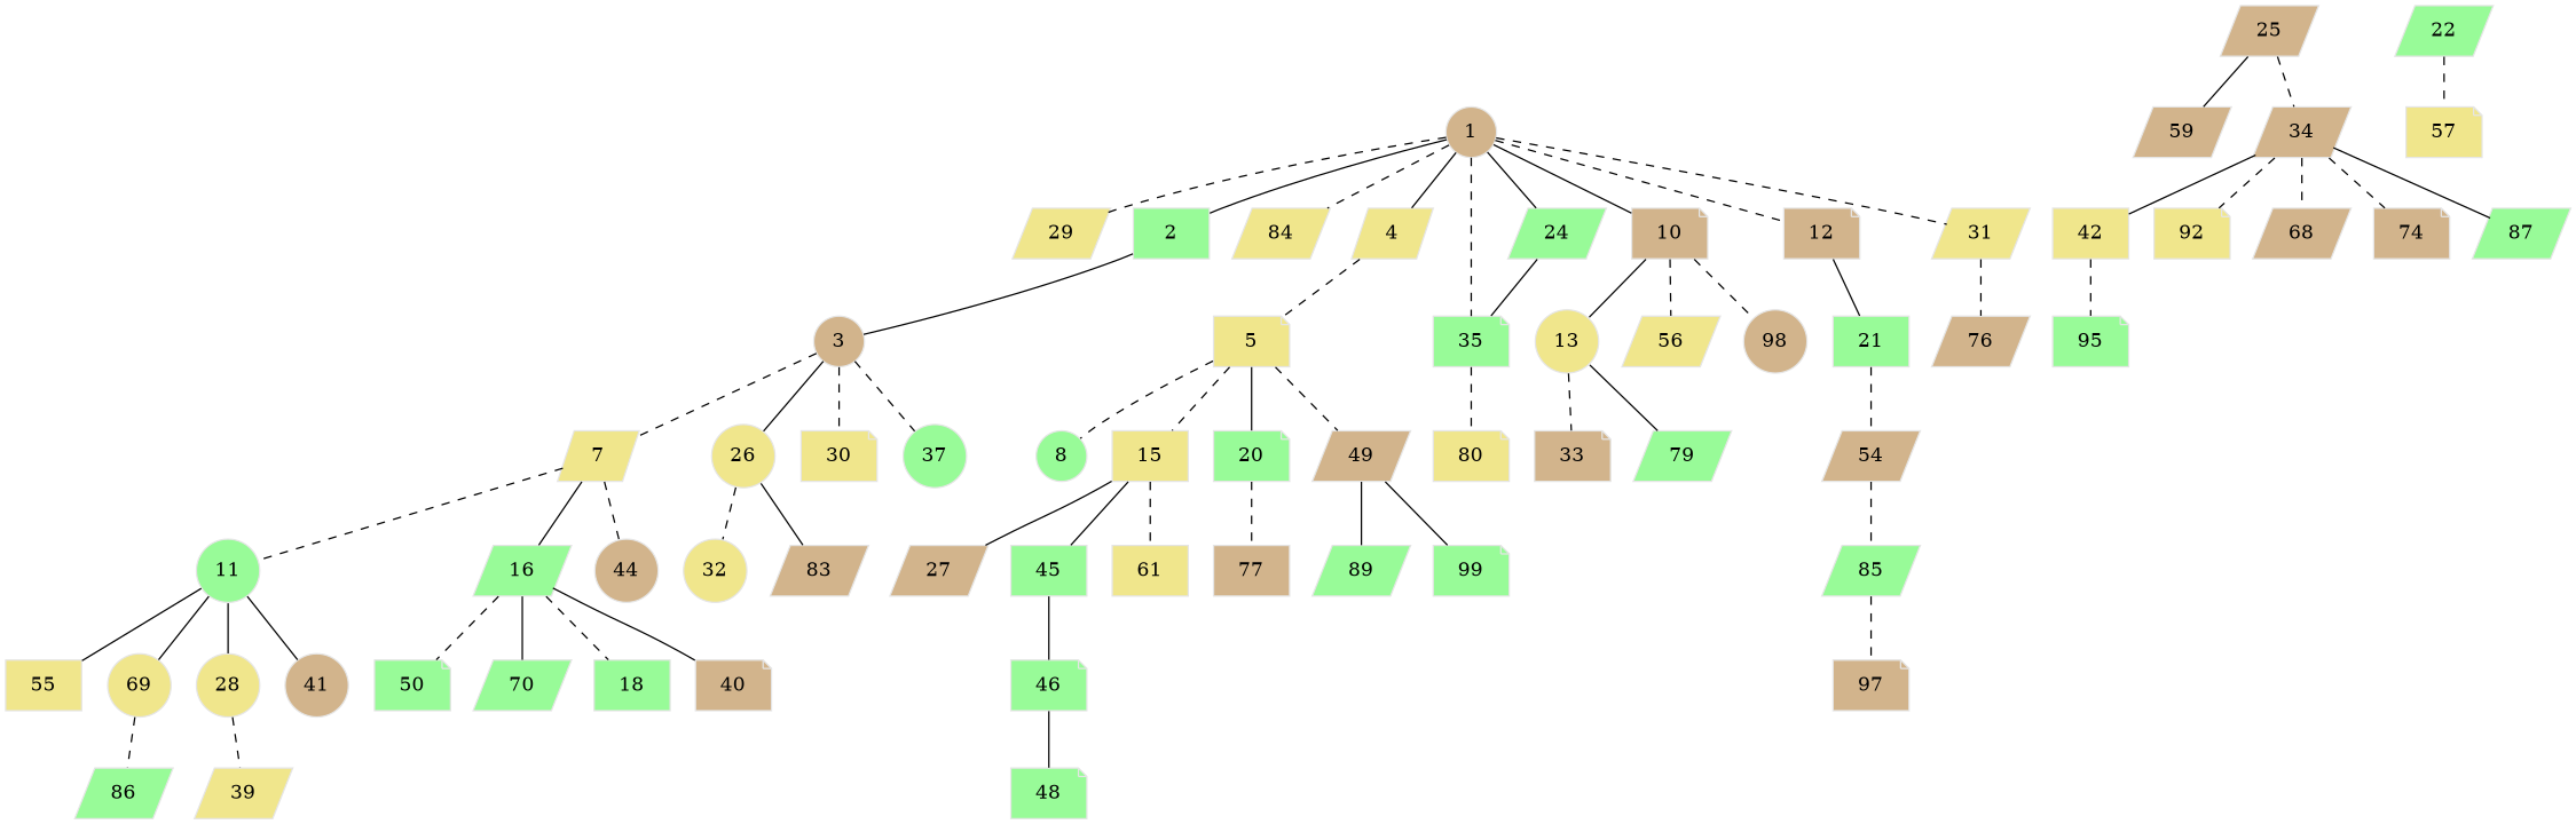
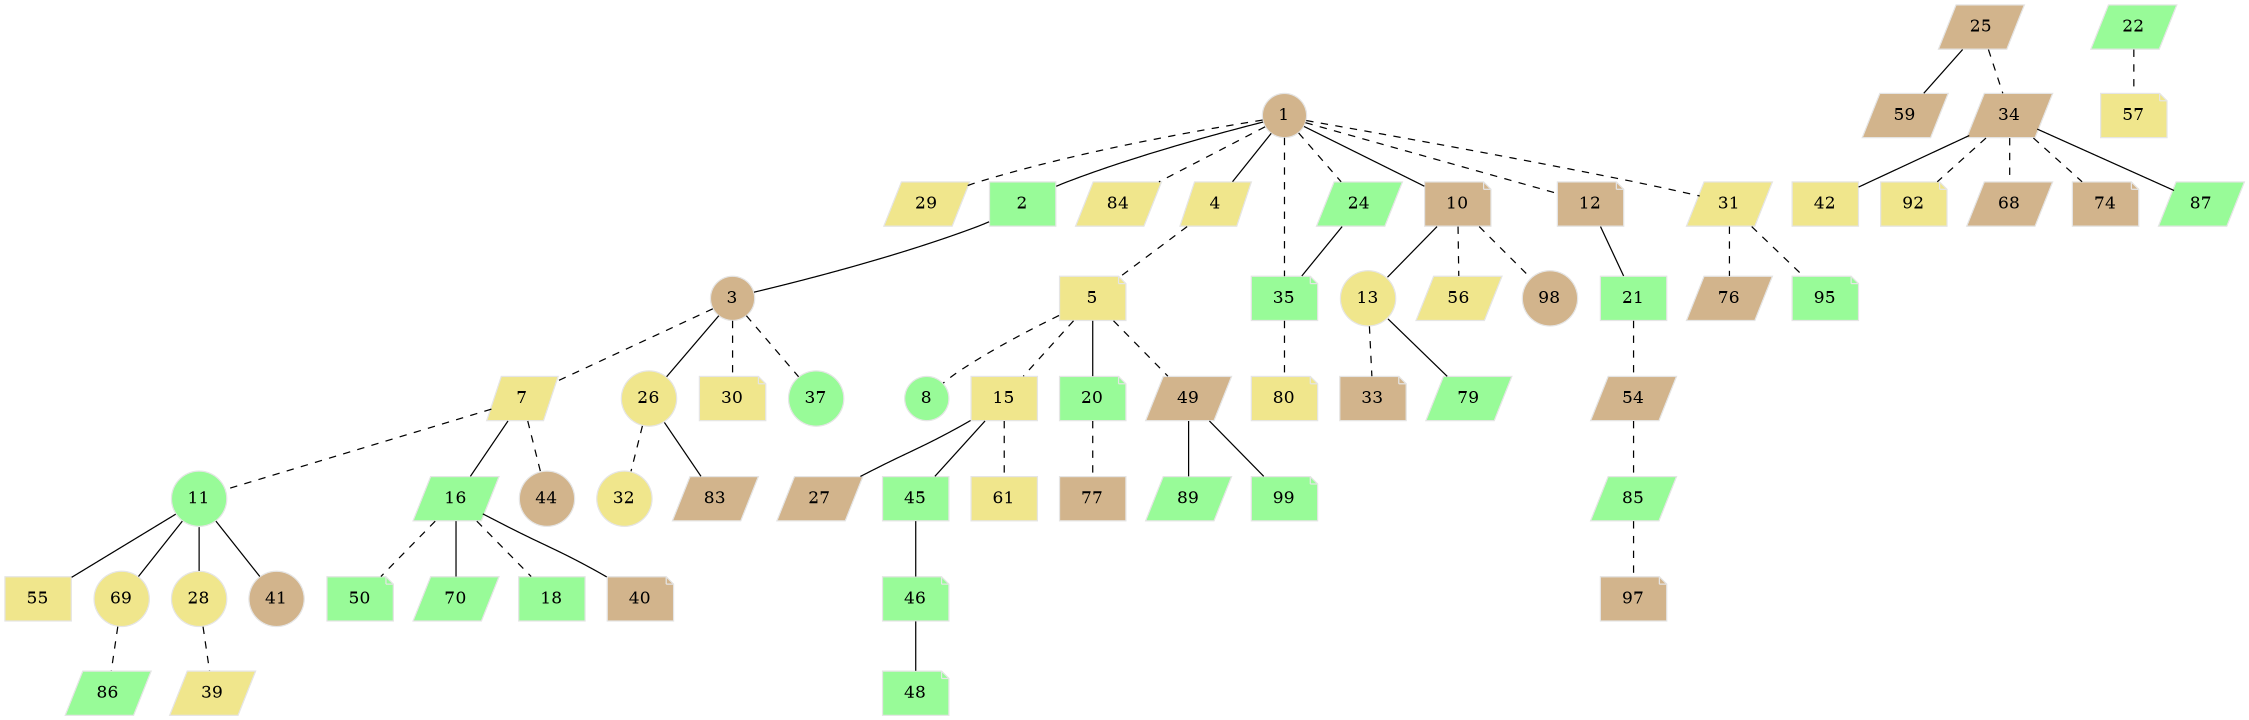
  graph {
    node [color=gray90 fillcolor=palegreen shape=parallelogram style=filled]
    edge [style=dashed]
    1 [fillcolor=tan shape=circle super="+17"]
    2 [shape=box super="+58"]
    4 [fillcolor=khaki super="+14"]
    10 [fillcolor=tan shape=note super="+47"]
    12 [fillcolor=tan shape=note super="+52"]
    24 [super="+60"]
    29 [fillcolor=khaki super="+65"]
    31 [fillcolor=khaki super="+94"]
    84 [fillcolor=khaki]
    35 [shape=note super="+43"]
    3 [fillcolor=tan shape=circle super="+62"]
    5 [fillcolor=khaki shape=note super="+6"]
    13 [fillcolor=khaki shape=circle super="+63"]
    56 [fillcolor=khaki]
    98 [fillcolor=tan shape=circle]
    21 [shape=box super="+51"]
    25 [fillcolor=tan]
    34 [fillcolor=tan super="+96"]
    59 [fillcolor=tan super="+73"]
    76 [fillcolor=tan super="+90"]
    95 [shape=note]
    7 [fillcolor=khaki super="+9"]
    26 [fillcolor=khaki shape=circle super="+53"]
    30 [fillcolor=khaki shape=note]
    37 [shape=circle]
    57 [fillcolor=khaki shape=note super="+64"]
    22
    11 [shape=circle super="+19"]
    16 [super="+36"]
    44 [fillcolor=tan shape=circle]
    32 [fillcolor=khaki shape=circle]
    83 [fillcolor=tan]
    8 [shape=circle super="+81"]
    15 [fillcolor=khaki shape=box super="+38"]
    20 [shape=note super="+23"]
    49 [fillcolor=tan super="+78"]
    27 [fillcolor=tan]
    45 [shape=box]
    61 [fillcolor=khaki shape=box super="+75"]
    77 [fillcolor=tan shape=box]
    89
    99 [shape=note]
    28 [fillcolor=khaki shape=circle super="+67"]
    41 [fillcolor=tan shape=circle]
    55 [fillcolor=khaki shape=box super="+66"]
    69 [fillcolor=khaki shape=circle super="+100"]
    18 [shape=box super="+71"]
    40 [fillcolor=tan shape=note]
    50 [shape=note]
    70
    33 [fillcolor=tan shape=note]
    79 [super="+91"]
    39 [fillcolor=khaki]
    86 [super="+93"]
    54 [fillcolor=tan super="+72"]
    46 [shape=note super="+82"]
    85 [super="+88"]
    80 [fillcolor=khaki shape=note]
    42 [fillcolor=khaki shape=box]
    68 [fillcolor=tan]
    74 [fillcolor=tan shape=note]
    87
    92 [fillcolor=khaki shape=note]
    48 [shape=note]
    97 [fillcolor=tan shape=note]
    1 -- 2 [style=solid]
    1 -- 4 [style=solid]
    1 -- 10 [style=solid]
    1 -- 12
-   1 -- 24 [style=solid]
+   1 -- 24
    1 -- 29
    1 -- 31
    1 -- 84
    1 -- 35
    2 -- 3 [style=solid]
    4 -- 5
    10 -- 13 [style=solid]
    10 -- 56
    10 -- 98
    12 -- 21 [style=solid]
    24 -- 35 [style=solid]
    31 -- 76
-   42 -- 95
+   31 -- 95
    35 -- 80
    3 -- 7
    3 -- 26 [style=solid]
    3 -- 30
    3 -- 37
    5 -- 8
    5 -- 15
    5 -- 20 [style=solid]
    5 -- 49
    13 -- 33
    13 -- 79 [style=solid]
    21 -- 54
    25 -- 34
    25 -- 59 [style=solid]
    34 -- 42 [style=solid]
    34 -- 68
    34 -- 74
    34 -- 87 [style=solid]
    34 -- 92
    7 -- 11
    7 -- 16 [style=solid]
    7 -- 44
    26 -- 32
    26 -- 83 [style=solid]
    22 -- 57
    11 -- 28 [style=solid]
    11 -- 41 [style=solid]
    11 -- 55 [style=solid]
    11 -- 69 [style=solid]
    16 -- 18
    16 -- 40 [style=solid]
    16 -- 50
    16 -- 70 [style=solid]
    15 -- 27 [style=solid]
    15 -- 45 [style=solid]
    15 -- 61
    20 -- 77
    49 -- 89 [style=solid]
    49 -- 99 [style=solid]
    45 -- 46 [style=solid]
    28 -- 39
    69 -- 86
    54 -- 85
    46 -- 48 [style=solid]
    85 -- 97
  }
